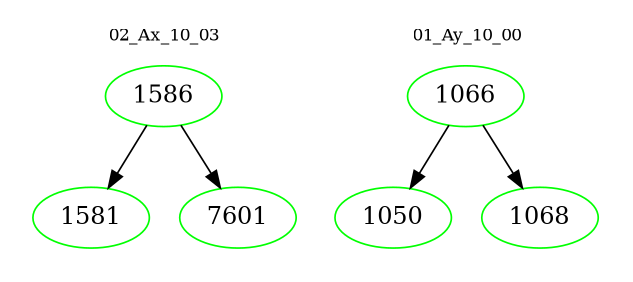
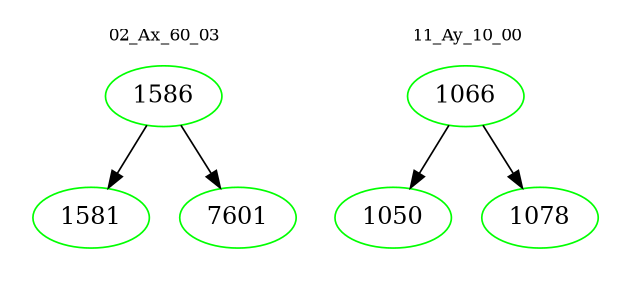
  digraph {
    node [color=green]
    edge [color=black]
    n1 [label=1586]
    n2 [label=1581]
    n3 [label=7601]
    n4 [label=1066]
    n5 [label=1050]
-   n6 [label=1068]
+   n6 [label=1078]
    subgraph cluster_1 {
      color=white
      fontsize=10
-     label="02_Ax_10_03"
+     label="02_Ax_60_03"
      n1
      n2
      n3
    }
    subgraph cluster_2 {
      color=white
      fontsize=10
-     label="01_Ay_10_00"
+     label="11_Ay_10_00"
      n4
      n5
      n6
    }
    n1 -> n2
    n1 -> n3
    n4 -> n5
    n4 -> n6
  }
